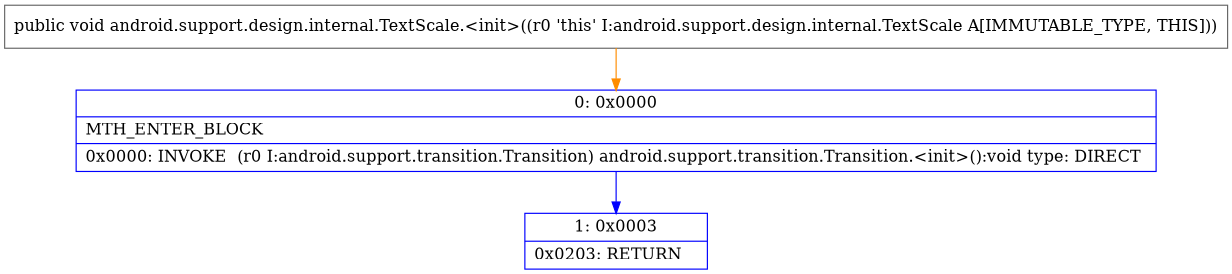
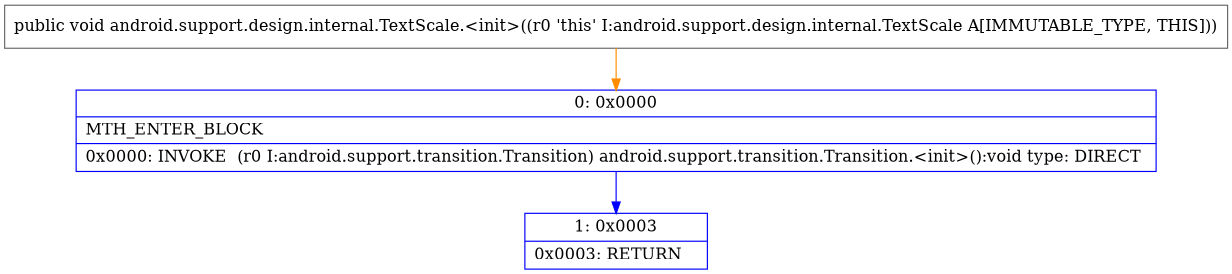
  digraph {
    node [shape=record color=blue]
    n1 [label="{0\:\ 0x0000|MTH_ENTER_BLOCK\l|0x0000: INVOKE  (r0 I:android.support.transition.Transition) android.support.transition.Transition.\<init\>():void type: DIRECT \l}"]
-   n2 [label="{1\:\ 0x0003|0x0203: RETURN   \l}"]
+   n2 [label="{1\:\ 0x0003|0x0003: RETURN   \l}"]
    n3 [label="{public void android.support.design.internal.TextScale.\<init\>((r0 'this' I:android.support.design.internal.TextScale A[IMMUTABLE_TYPE, THIS])) }" color=gray40]
    n1 -> n2 [color=blue]
    n3 -> n1 [color=darkorange]
  }
